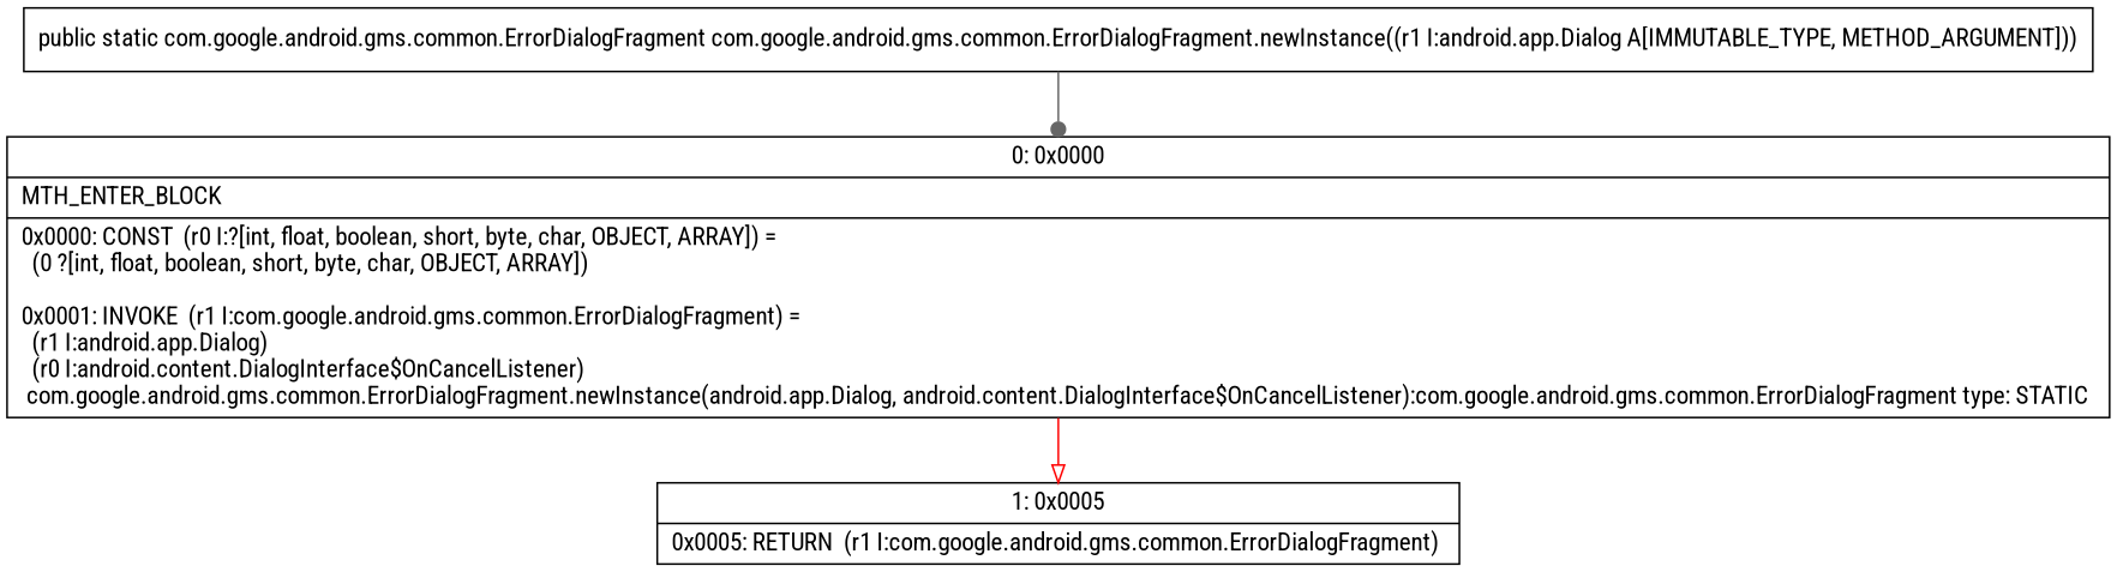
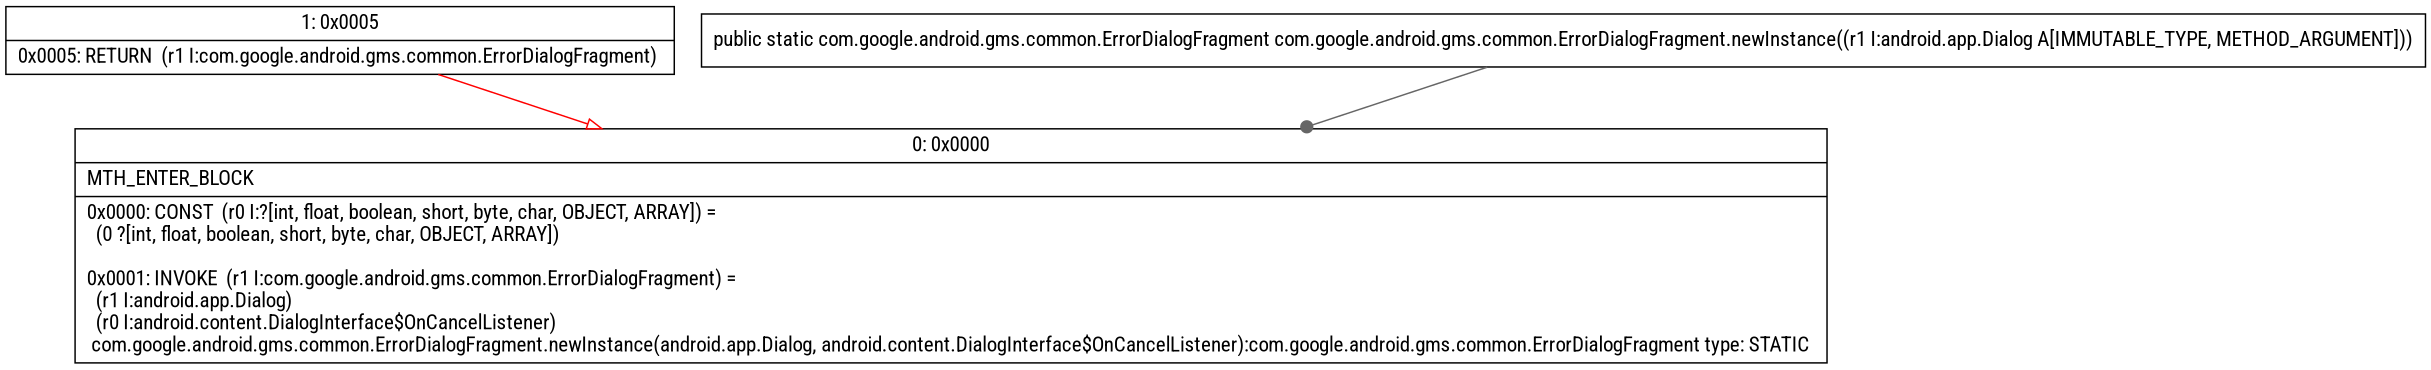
  digraph {
    fontname="Roboto Condensed"
    node [shape=record fontname="Roboto Condensed"]
    edge [fontname="Roboto Condensed"]
    n1 [label="{0\:\ 0x0000|MTH_ENTER_BLOCK\l|0x0000: CONST  (r0 I:?[int, float, boolean, short, byte, char, OBJECT, ARRAY]) = \l  (0 ?[int, float, boolean, short, byte, char, OBJECT, ARRAY])\l \l0x0001: INVOKE  (r1 I:com.google.android.gms.common.ErrorDialogFragment) = \l  (r1 I:android.app.Dialog)\l  (r0 I:android.content.DialogInterface$OnCancelListener)\l com.google.android.gms.common.ErrorDialogFragment.newInstance(android.app.Dialog, android.content.DialogInterface$OnCancelListener):com.google.android.gms.common.ErrorDialogFragment type: STATIC \l}"]
    n2 [label="{1\:\ 0x0005|0x0005: RETURN  (r1 I:com.google.android.gms.common.ErrorDialogFragment) \l}"]
    n3 [label="{public static com.google.android.gms.common.ErrorDialogFragment com.google.android.gms.common.ErrorDialogFragment.newInstance((r1 I:android.app.Dialog A[IMMUTABLE_TYPE, METHOD_ARGUMENT])) }"]
-   n1 -> n2 [color=red arrowhead=onormal]
+   n2 -> n1 [color=red arrowhead=onormal]
    n3 -> n1 [color=gray40 arrowhead=dot]
  }
